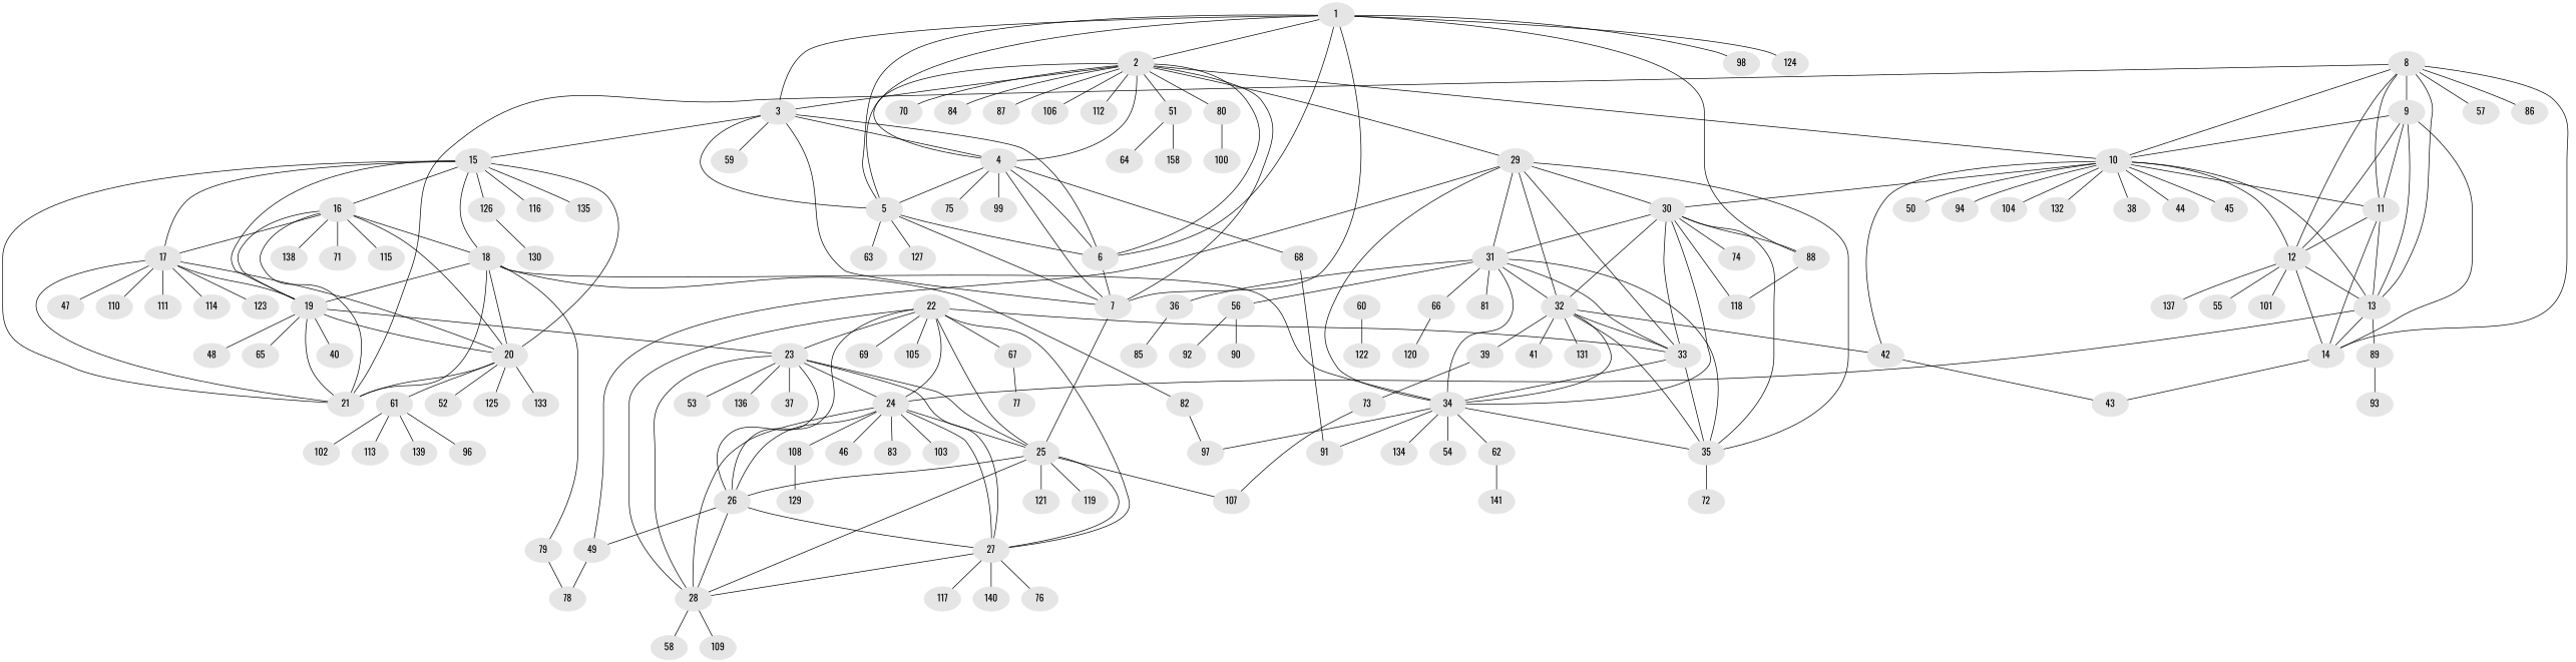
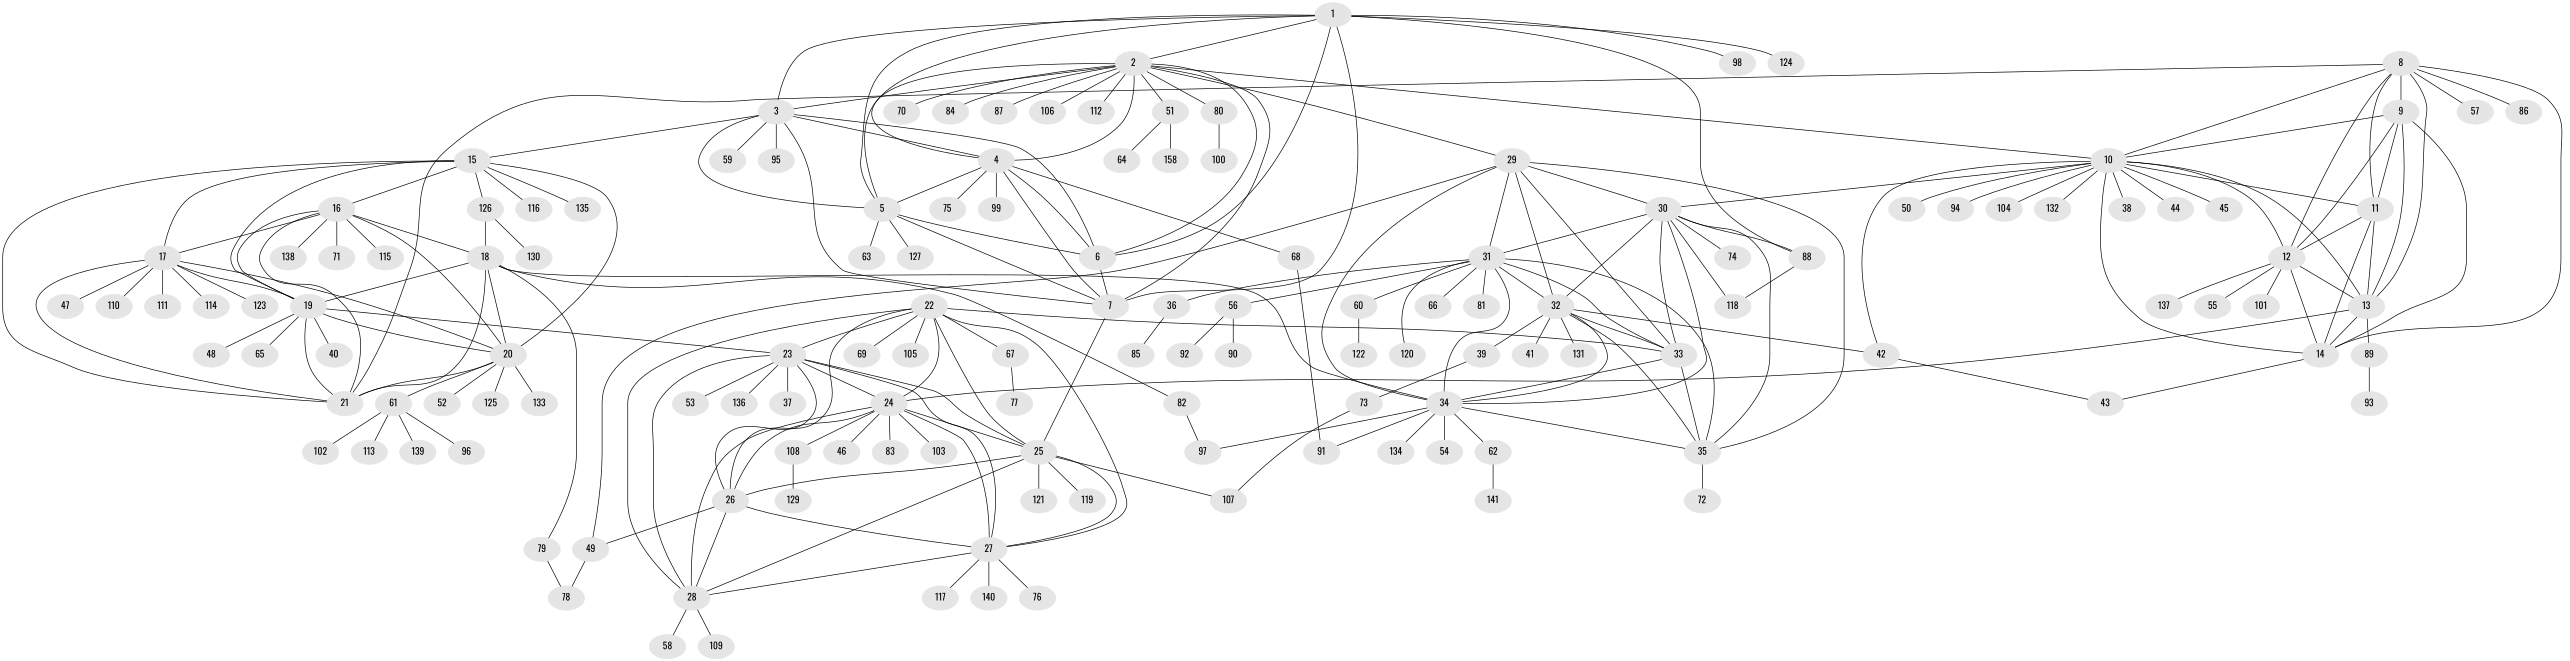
  graph {
    fontname=Oswald
    node [color=gray90 fontname=Oswald style=filled]
    edge [fontname=Oswald]
    1
    2
    3
    4
    5
    6
    7
    88
    98
    124
    10
    29
    51
    70
    80
    84
    87
    106
    112
    15
    59
+   95
    68
    75
    99
    63
    127
    25
    118
    11
    12
    13
    14
    30
    38
    42
    44
    45
    50
    94
    104
    132
    34
    33
    49
    31
    32
    35
    64
    n50 [label=158]
    100
    21
    16
    17
    18
    19
    20
    116
    126
    135
    91
    26
    27
    28
    107
    119
    121
    8
    9
    57
    86
    55
    101
    137
    24
    89
    43
    74
    46
    83
    103
    108
    93
    71
    115
    138
    47
    110
    111
    114
    123
    79
    82
    23
    40
    48
    65
    52
    61
    125
    133
    130
    54
    62
    97
    134
    78
    37
    53
    136
    96
    102
    113
    139
    22
    67
    69
    105
    76
    117
    140
    58
    109
    77
    129
    36
    56
    60
    66
    81
    120
    39
    41
    131
    72
    85
    90
    92
    122
    73
    141
    1 -- 2
    1 -- 3
    1 -- 4
    1 -- 5
    1 -- 6
    1 -- 7
    1 -- 88
    1 -- 98
    1 -- 124
    2 -- 3
    2 -- 4
    2 -- 5
    2 -- 6
    2 -- 7
    2 -- 10
    2 -- 29
    2 -- 51
    2 -- 70
    2 -- 80
    2 -- 84
    2 -- 87
    2 -- 106
    2 -- 112
    3 -- 4
    3 -- 5
    3 -- 6
    3 -- 7
    3 -- 15
    3 -- 59
+   3 -- 95
    4 -- 5
    4 -- 6
    4 -- 7
    4 -- 68
    4 -- 75
    4 -- 99
    5 -- 6
    5 -- 7
    5 -- 63
    5 -- 127
    6 -- 7
    7 -- 25
    88 -- 118
    10 -- 11
    10 -- 12
    10 -- 13
+   10 -- 14
    10 -- 30
    10 -- 38
    10 -- 42
    10 -- 44
    10 -- 45
    10 -- 50
    10 -- 94
    10 -- 104
    10 -- 132
    29 -- 30
    29 -- 34
    29 -- 33
    29 -- 49
    29 -- 31
    29 -- 32
    29 -- 35
    51 -- 64
    51 -- n50
    80 -- 100
    15 -- 21
    15 -- 16
    15 -- 17
-   15 -- 18
+   126 -- 18
    15 -- 19
    15 -- 20
    15 -- 116
    15 -- 126
    15 -- 135
    68 -- 91
    25 -- 26
    25 -- 27
    25 -- 28
    25 -- 107
    25 -- 119
    25 -- 121
    11 -- 12
    11 -- 13
    11 -- 14
    12 -- 13
    12 -- 14
    12 -- 55
    12 -- 101
    12 -- 137
    13 -- 14
    13 -- 24
    13 -- 89
    14 -- 43
    30 -- 88
    30 -- 118
    30 -- 34
    30 -- 33
    30 -- 31
    30 -- 32
    30 -- 35
    30 -- 74
    42 -- 43
    34 -- 35
    34 -- 91
    34 -- 54
    34 -- 62
    34 -- 97
    34 -- 134
    33 -- 34
    33 -- 35
    49 -- 78
    31 -- 34
    31 -- 33
    31 -- 32
    31 -- 35
    31 -- 36
    31 -- 56
+   31 -- 60
    31 -- 66
    31 -- 81
-   66 -- 120
+   31 -- 120
    32 -- 42
    32 -- 34
    32 -- 33
    32 -- 35
    32 -- 39
    32 -- 41
    32 -- 131
    35 -- 72
    16 -- 21
    16 -- 17
    16 -- 18
    16 -- 19
    16 -- 20
    16 -- 71
    16 -- 115
    16 -- 138
    17 -- 21
    17 -- 19
    17 -- 20
    17 -- 47
    17 -- 110
    17 -- 111
    17 -- 114
    17 -- 123
    18 -- 34
    18 -- 21
    18 -- 19
    18 -- 20
    18 -- 79
    18 -- 82
    19 -- 21
    19 -- 20
    19 -- 23
    19 -- 40
    19 -- 48
    19 -- 65
    20 -- 21
    20 -- 52
    20 -- 61
    20 -- 125
    20 -- 133
    126 -- 130
    26 -- 49
    26 -- 27
    26 -- 28
    27 -- 28
    27 -- 76
    27 -- 117
    27 -- 140
    28 -- 58
    28 -- 109
    8 -- 10
    8 -- 11
    8 -- 12
    8 -- 13
    8 -- 14
    8 -- 21
    8 -- 9
    8 -- 57
    8 -- 86
    9 -- 10
    9 -- 11
    9 -- 12
    9 -- 13
    9 -- 14
    24 -- 25
    24 -- 26
    24 -- 27
    24 -- 28
    24 -- 46
    24 -- 83
    24 -- 103
    24 -- 108
    89 -- 93
    108 -- 129
    79 -- 78
    82 -- 97
    23 -- 25
    23 -- 26
    23 -- 27
    23 -- 28
    23 -- 24
    23 -- 37
    23 -- 53
    23 -- 136
    61 -- 96
    61 -- 102
    61 -- 113
    61 -- 139
    62 -- 141
    22 -- 25
    22 -- 33
    22 -- 26
    22 -- 27
    22 -- 28
    22 -- 24
    22 -- 23
    22 -- 67
    22 -- 69
    22 -- 105
    67 -- 77
    36 -- 85
    56 -- 90
    56 -- 92
    60 -- 122
    39 -- 73
    73 -- 107
  }
